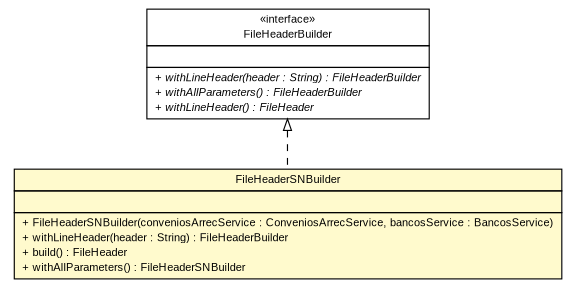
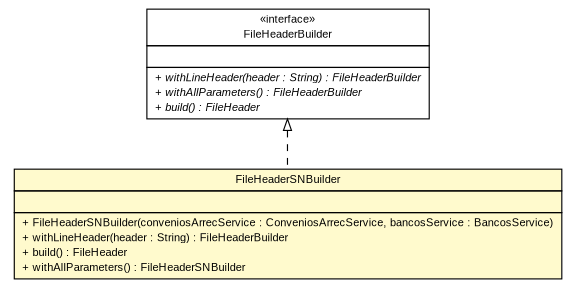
  digraph {
    nodesep=0.25
    ranksep=0.5
    node [fontcolor=black fontname=arial fontsize=10.0 shape=plaintext]
    n1 [label=<<table title="br.gov.to.sefaz.arr.processamento.domain.header.builder.FileHeaderSNBuilder" border="0" cellborder="1" cellspacing="0" cellpadding="2" port="p" bgcolor="lemonChiffon" href="./FileHeaderSNBuilder.html"> 		<tr><td><table border="0" cellspacing="0" cellpadding="1"> <tr><td align="center" balign="center"> FileHeaderSNBuilder </td></tr> 		</table></td></tr> 		<tr><td><table border="0" cellspacing="0" cellpadding="1"> <tr><td align="left" balign="left">  </td></tr> 		</table></td></tr> 		<tr><td><table border="0" cellspacing="0" cellpadding="1"> <tr><td align="left" balign="left"> + FileHeaderSNBuilder(conveniosArrecService : ConveniosArrecService, bancosService : BancosService) </td></tr> <tr><td align="left" balign="left"> + withLineHeader(header : String) : FileHeaderBuilder </td></tr> <tr><td align="left" balign="left"> + build() : FileHeader </td></tr> <tr><td align="left" balign="left"> + withAllParameters() : FileHeaderSNBuilder </td></tr> 		</table></td></tr> 		</table>>]
-   n2 [label=<<table title="br.gov.to.sefaz.arr.processamento.domain.header.FileHeaderBuilder" border="0" cellborder="1" cellspacing="0" cellpadding="2" port="p" href="../FileHeaderBuilder.html"> 		<tr><td><table border="0" cellspacing="0" cellpadding="1"> <tr><td align="center" balign="center"> &#171;interface&#187; </td></tr> <tr><td align="center" balign="center"> FileHeaderBuilder </td></tr> 		</table></td></tr> 		<tr><td><table border="0" cellspacing="0" cellpadding="1"> <tr><td align="left" balign="left">  </td></tr> 		</table></td></tr> 		<tr><td><table border="0" cellspacing="0" cellpadding="1"> <tr><td align="left" balign="left"><font face="arial italic" point-size="10.0"> + withLineHeader(header : String) : FileHeaderBuilder </font></td></tr> <tr><td align="left" balign="left"><font face="arial italic" point-size="10.0"> + withAllParameters() : FileHeaderBuilder </font></td></tr> <tr><td align="left" balign="left"><font face="arial italic" point-size="10.0"> + withLineHeader() : FileHeader </font></td></tr> 		</table></td></tr> 		</table>>]
+   n2 [label=<<table title="br.gov.to.sefaz.arr.processamento.domain.header.FileHeaderBuilder" border="0" cellborder="1" cellspacing="0" cellpadding="2" port="p" href="../FileHeaderBuilder.html"> 		<tr><td><table border="0" cellspacing="0" cellpadding="1"> <tr><td align="center" balign="center"> &#171;interface&#187; </td></tr> <tr><td align="center" balign="center"> FileHeaderBuilder </td></tr> 		</table></td></tr> 		<tr><td><table border="0" cellspacing="0" cellpadding="1"> <tr><td align="left" balign="left">  </td></tr> 		</table></td></tr> 		<tr><td><table border="0" cellspacing="0" cellpadding="1"> <tr><td align="left" balign="left"><font face="arial italic" point-size="10.0"> + withLineHeader(header : String) : FileHeaderBuilder </font></td></tr> <tr><td align="left" balign="left"><font face="arial italic" point-size="10.0"> + withAllParameters() : FileHeaderBuilder </font></td></tr> <tr><td align="left" balign="left"><font face="arial italic" point-size="10.0"> + build() : FileHeader </font></td></tr> 		</table></td></tr> 		</table>>]
    n2 -> n1 [arrowtail=empty dir=back fontname=arial fontsize=10 headport=p labelfontname=arial labelfontsize=10 style=dashed tailport=p]
  }
